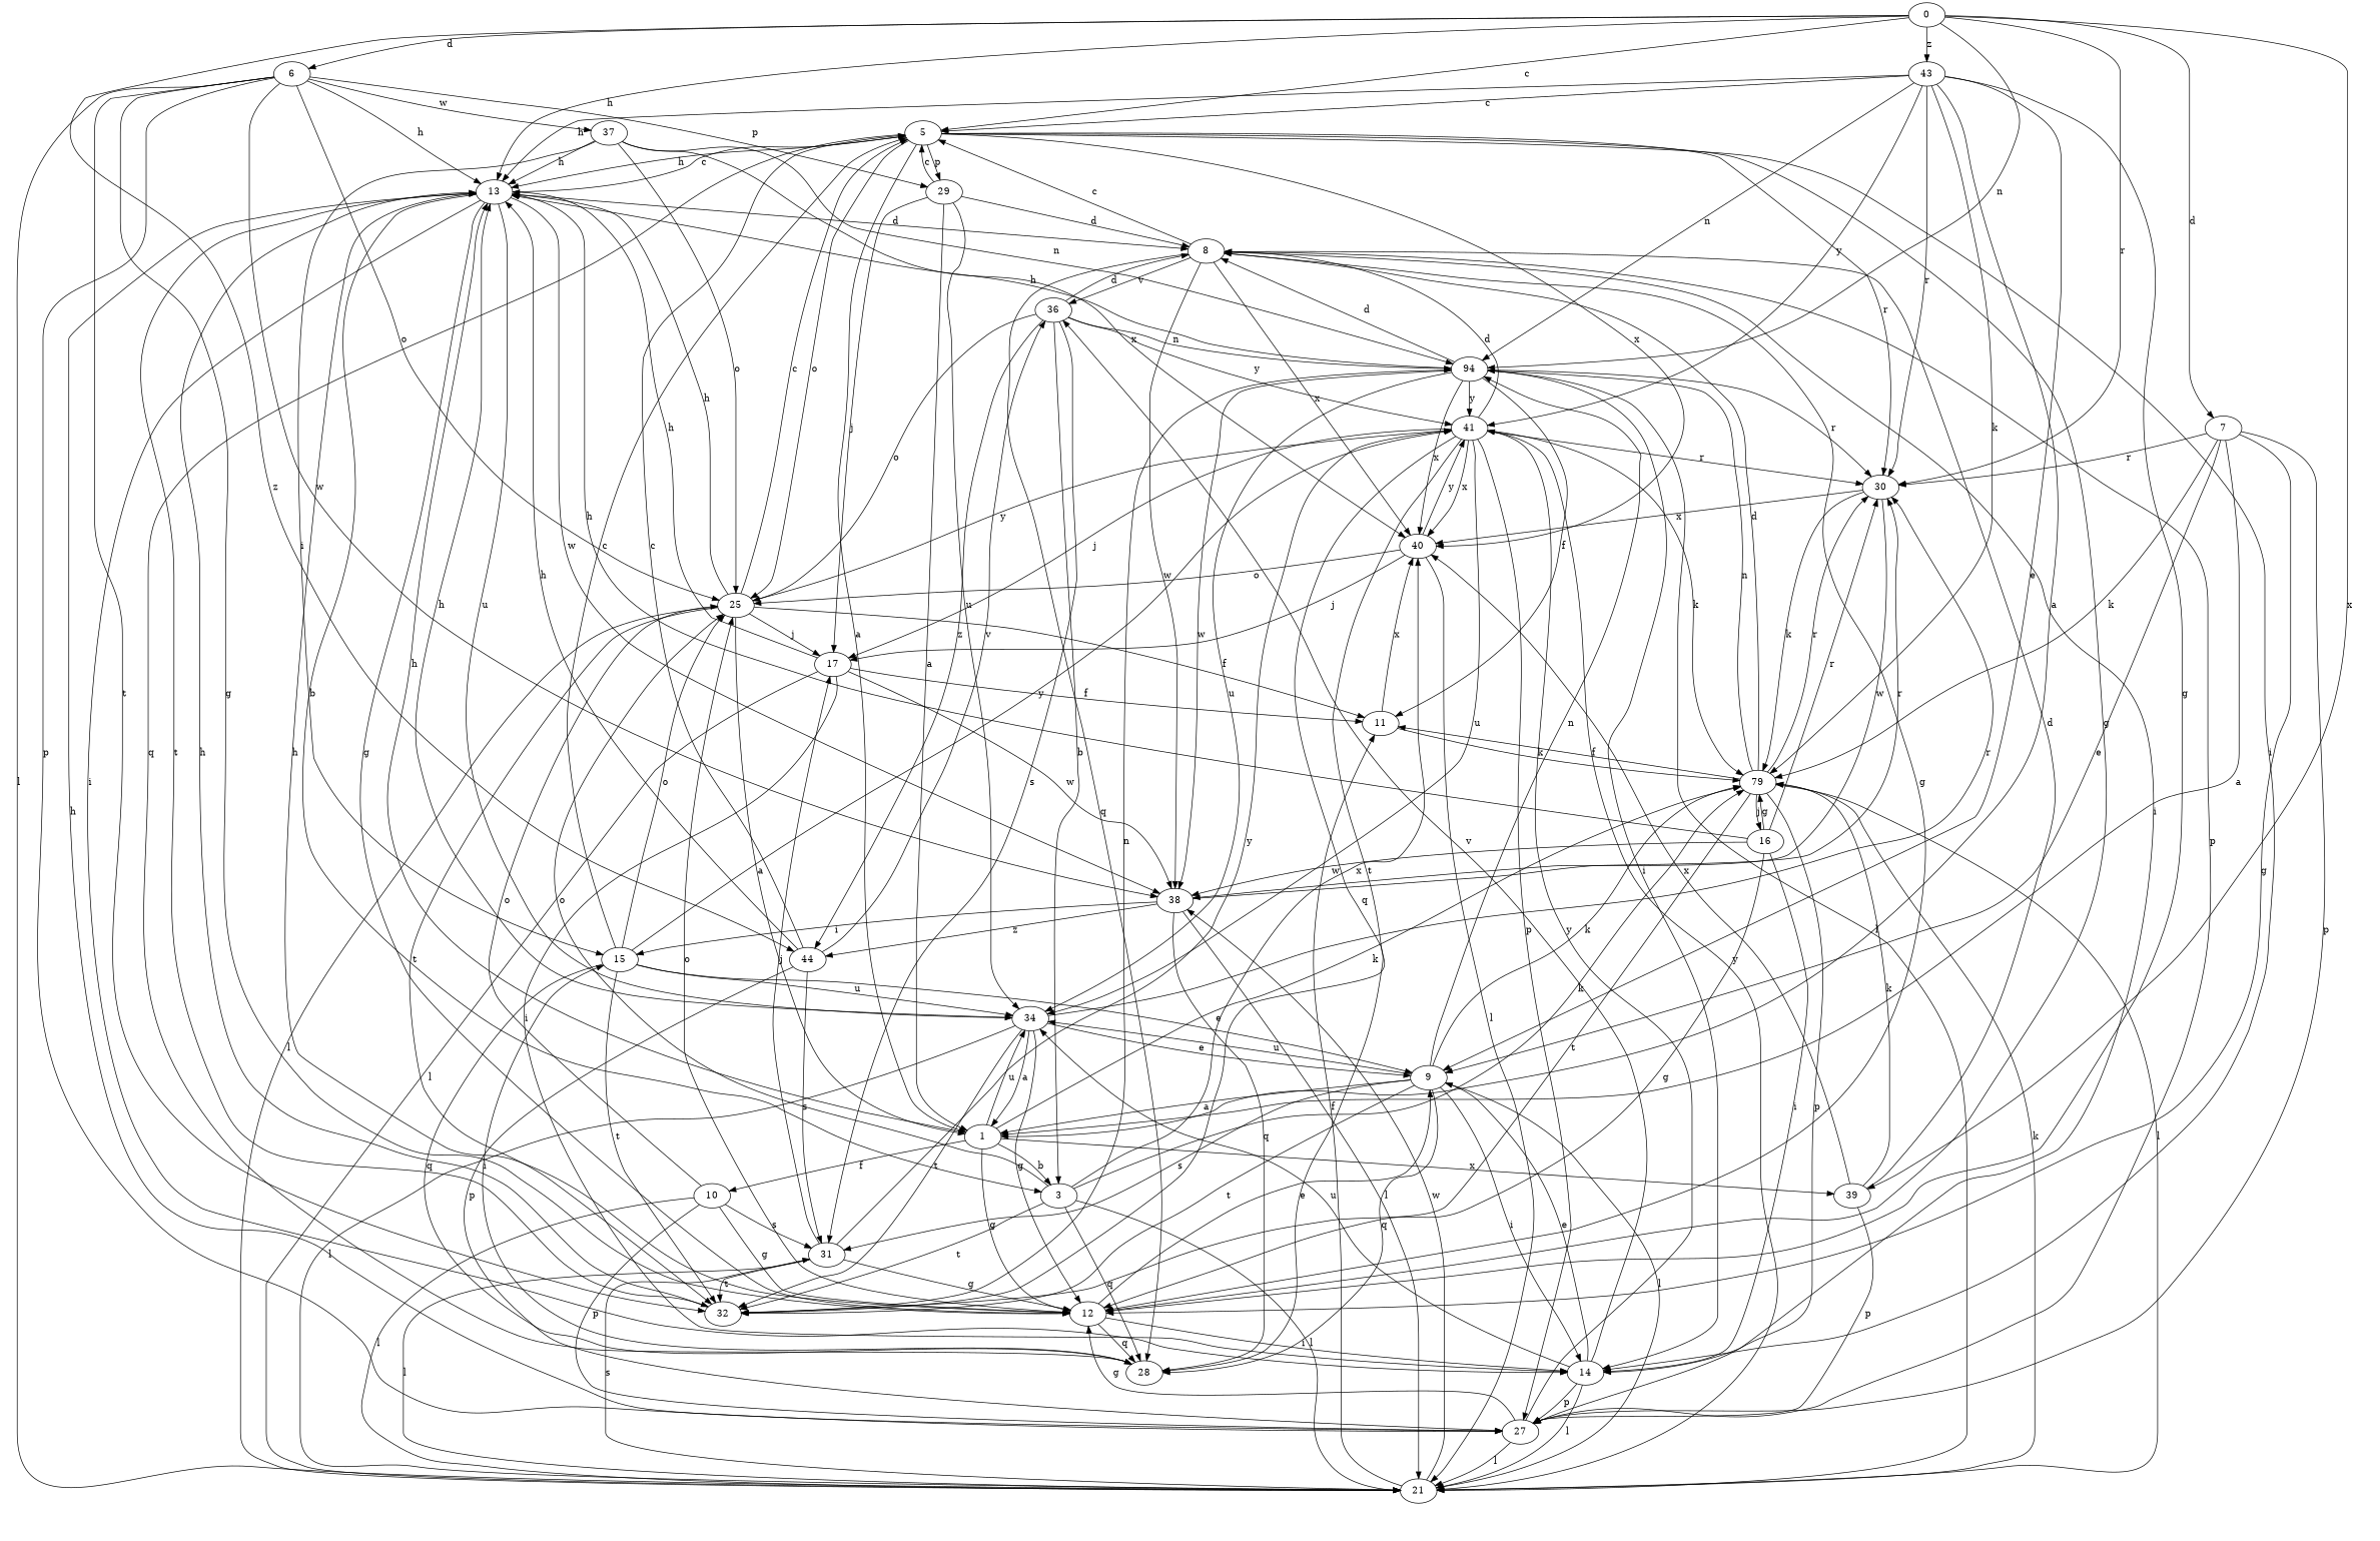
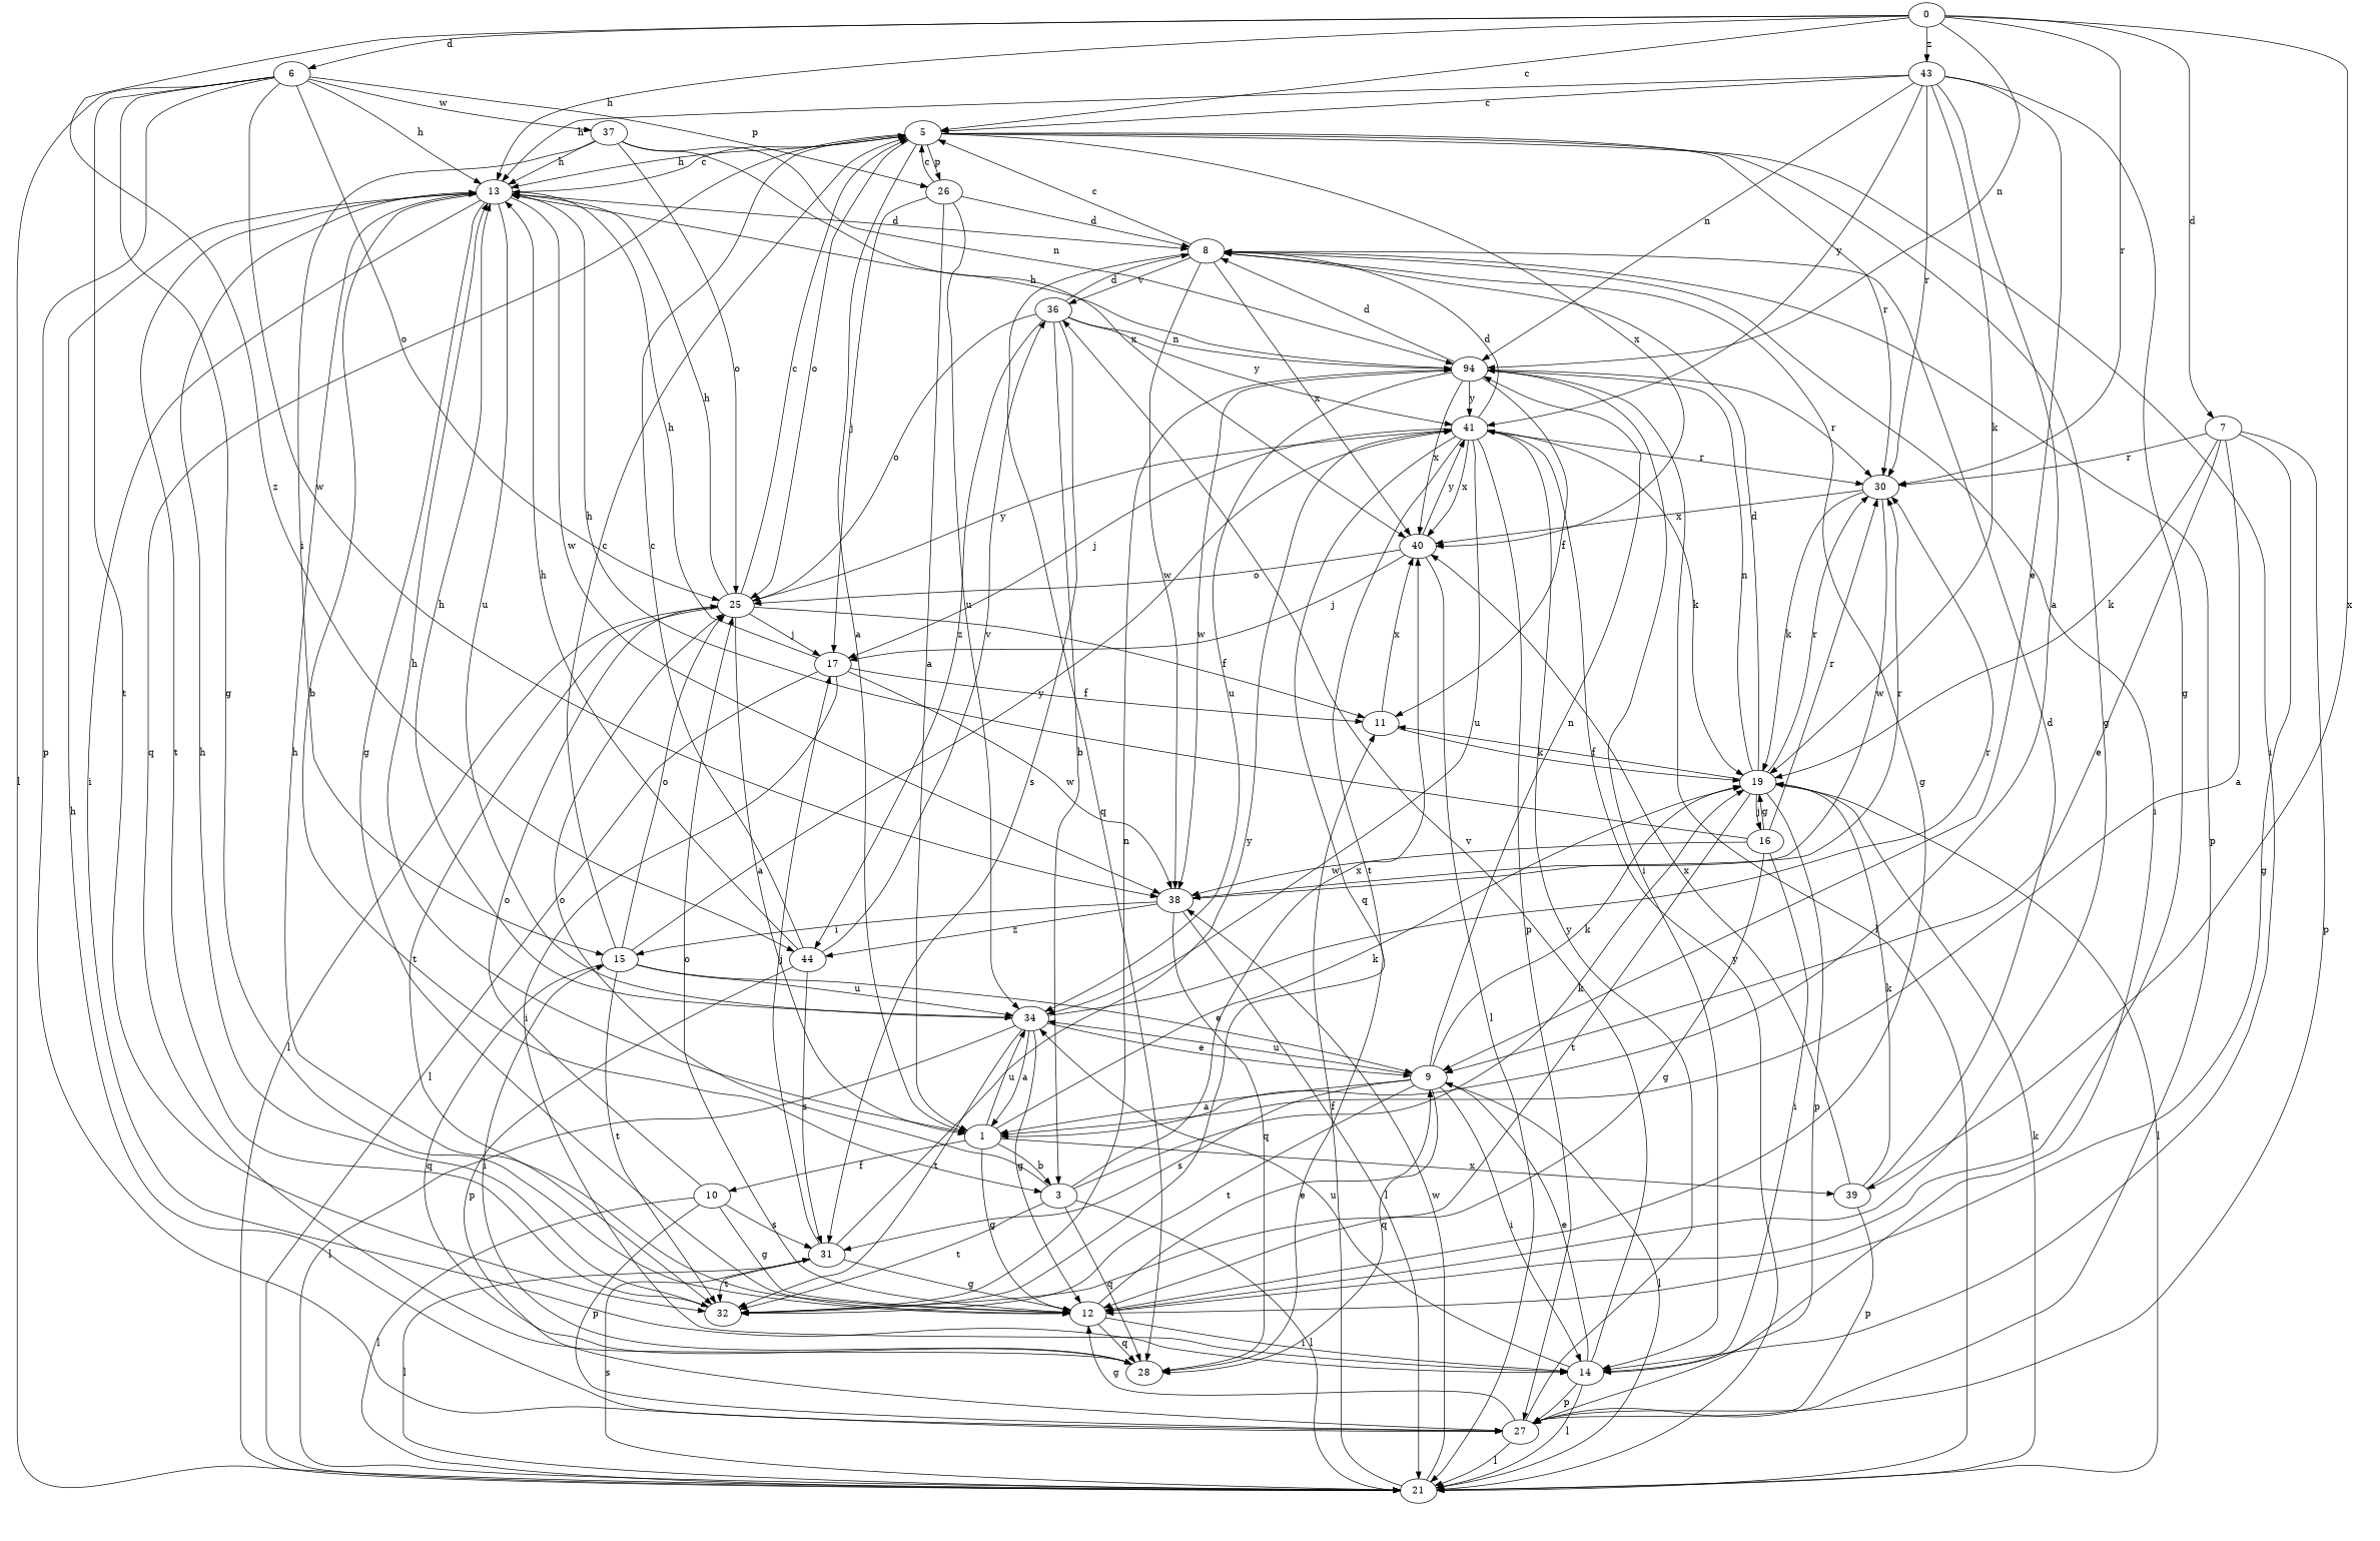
  strict digraph {
    0
    5
    6
    7
    13
    n6 [label=94]
    30
    39
    43
    44
    1
    12
    25
    28
    40
    14
-   26 [label=29]
+   26
    21
    32
    27
    37
    38
-   19 [label=79]
+   19
    9
    3
    34
    8
    11
    41
    36
    31
    10
    16
    17
    15
    0 -> 5 [label=c]
    0 -> 6 [label=d]
    0 -> 7 [label=d]
    0 -> 13 [label=h]
    0 -> n6 [label=n]
    0 -> 30 [label=r]
    0 -> 39 [label=x]
    0 -> 43 [label=z]
    0 -> 44 [label=z]
    5 -> 13 [label=h]
    5 -> 30 [label=r]
    5 -> 1 [label=a]
    5 -> 12 [label=g]
    5 -> 25 [label=o]
    5 -> 28 [label=q]
    5 -> 40 [label=x]
    5 -> 14 [label=i]
    5 -> 26 [label=p]
    6 -> 13 [label=h]
    6 -> 12 [label=g]
    6 -> 25 [label=o]
    6 -> 26 [label=p]
    6 -> 21 [label=l]
    6 -> 32 [label=t]
    6 -> 27 [label=p]
    6 -> 37 [label=w]
    6 -> 38 [label=w]
    7 -> 30 [label=r]
    7 -> 1 [label=a]
    7 -> 12 [label=g]
    7 -> 27 [label=p]
    7 -> 19 [label=k]
    7 -> 9 [label=e]
    13 -> 5 [label=c]
    13 -> 12 [label=g]
    13 -> 14 [label=i]
    13 -> 32 [label=t]
    13 -> 38 [label=w]
    13 -> 3 [label=b]
    13 -> 34 [label=u]
    13 -> 8 [label=d]
    n6 -> 13 [label=h]
    n6 -> 30 [label=r]
    n6 -> 40 [label=x]
    n6 -> 14 [label=i]
    n6 -> 21 [label=l]
    n6 -> 38 [label=w]
    n6 -> 34 [label=u]
    n6 -> 8 [label=d]
    n6 -> 11 [label=f]
    n6 -> 41 [label=y]
    30 -> 40 [label=x]
    30 -> 38 [label=w]
    30 -> 19 [label=k]
    39 -> 40 [label=x]
    39 -> 27 [label=p]
    39 -> 19 [label=k]
    39 -> 8 [label=d]
    43 -> 5 [label=c]
    43 -> 13 [label=h]
    43 -> n6 [label=n]
    43 -> 30 [label=r]
    43 -> 1 [label=a]
    43 -> 12 [label=g]
    43 -> 19 [label=k]
    43 -> 9 [label=e]
    43 -> 41 [label=y]
    44 -> 5 [label=c]
    44 -> 13 [label=h]
    44 -> 27 [label=p]
    44 -> 36 [label=v]
    44 -> 31 [label=s]
    1 -> 13 [label=h]
    1 -> 39 [label=x]
    1 -> 12 [label=g]
    1 -> 19 [label=k]
    1 -> 3 [label=b]
    1 -> 34 [label=u]
    1 -> 10 [label=f]
    12 -> 13 [label=h]
    12 -> 25 [label=o]
    12 -> 28 [label=q]
    12 -> 14 [label=i]
    12 -> 9 [label=e]
    25 -> 5 [label=c]
    25 -> 13 [label=h]
    25 -> 1 [label=a]
    25 -> 21 [label=l]
    25 -> 32 [label=t]
    25 -> 11 [label=f]
    25 -> 41 [label=y]
    25 -> 17 [label=j]
    28 -> 15 [label=i]
    40 -> 25 [label=o]
    40 -> 21 [label=l]
    40 -> 41 [label=y]
    40 -> 17 [label=j]
    14 -> 21 [label=l]
    14 -> 27 [label=p]
    14 -> 9 [label=e]
    14 -> 34 [label=u]
    14 -> 36 [label=v]
    26 -> 5 [label=c]
    26 -> 1 [label=a]
    26 -> 34 [label=u]
    26 -> 8 [label=d]
    26 -> 17 [label=j]
    21 -> 38 [label=w]
    21 -> 19 [label=k]
    21 -> 11 [label=f]
    21 -> 41 [label=y]
    21 -> 31 [label=s]
    32 -> 13 [label=h]
    32 -> n6 [label=n]
    27 -> 13 [label=h]
    27 -> 12 [label=g]
    27 -> 21 [label=l]
    27 -> 41 [label=y]
    37 -> 13 [label=h]
    37 -> n6 [label=n]
    37 -> 25 [label=o]
    37 -> 40 [label=x]
    37 -> 15 [label=i]
    38 -> 30 [label=r]
    38 -> 44 [label=z]
    38 -> 28 [label=q]
    38 -> 21 [label=l]
    38 -> 15 [label=i]
    19 -> n6 [label=n]
    19 -> 30 [label=r]
    19 -> 21 [label=l]
    19 -> 32 [label=t]
    19 -> 27 [label=p]
    19 -> 8 [label=d]
    19 -> 11 [label=f]
    19 -> 16 [label=j]
    9 -> n6 [label=n]
    9 -> 1 [label=a]
    9 -> 28 [label=q]
    9 -> 14 [label=i]
    9 -> 21 [label=l]
    9 -> 32 [label=t]
    9 -> 19 [label=k]
    9 -> 34 [label=u]
    9 -> 31 [label=s]
    3 -> 25 [label=o]
    3 -> 28 [label=q]
    3 -> 40 [label=x]
    3 -> 21 [label=l]
    3 -> 32 [label=t]
    3 -> 19 [label=k]
    34 -> 13 [label=h]
    34 -> 30 [label=r]
    34 -> 1 [label=a]
    34 -> 12 [label=g]
    34 -> 21 [label=l]
    34 -> 32 [label=t]
    34 -> 9 [label=e]
    8 -> 5 [label=c]
    8 -> 12 [label=g]
    8 -> 28 [label=q]
    8 -> 40 [label=x]
    8 -> 14 [label=i]
    8 -> 27 [label=p]
    8 -> 38 [label=w]
    8 -> 36 [label=v]
    11 -> 40 [label=x]
    11 -> 19 [label=k]
    41 -> 30 [label=r]
    41 -> 28 [label=q]
    41 -> 40 [label=x]
    41 -> 32 [label=t]
    41 -> 27 [label=p]
    41 -> 19 [label=k]
    41 -> 34 [label=u]
    41 -> 8 [label=d]
    41 -> 17 [label=j]
    36 -> n6 [label=n]
    36 -> 44 [label=z]
    36 -> 25 [label=o]
    36 -> 3 [label=b]
    36 -> 8 [label=d]
    36 -> 41 [label=y]
    36 -> 31 [label=s]
    31 -> 12 [label=g]
    31 -> 21 [label=l]
    31 -> 32 [label=t]
    31 -> 41 [label=y]
    31 -> 17 [label=j]
    10 -> 12 [label=g]
    10 -> 25 [label=o]
    10 -> 21 [label=l]
    10 -> 27 [label=p]
    10 -> 31 [label=s]
    16 -> 13 [label=h]
    16 -> 30 [label=r]
    16 -> 12 [label=g]
    16 -> 14 [label=i]
    16 -> 38 [label=w]
    16 -> 19 [label=g]
    17 -> 13 [label=h]
    17 -> 14 [label=i]
    17 -> 21 [label=l]
    17 -> 38 [label=w]
    17 -> 11 [label=f]
    15 -> 5 [label=c]
    15 -> 25 [label=o]
    15 -> 28 [label=q]
    15 -> 32 [label=t]
    15 -> 9 [label=e]
    15 -> 34 [label=u]
    15 -> 41 [label=y]
  }
